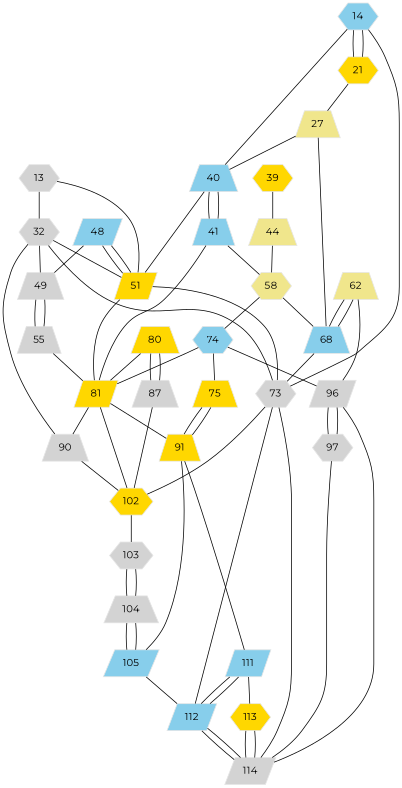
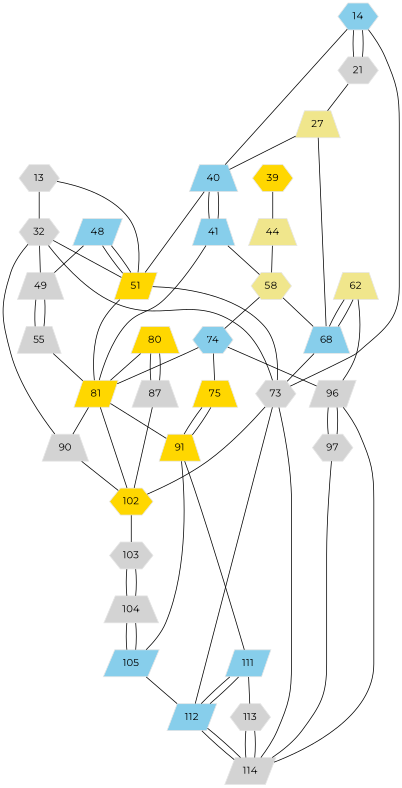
  graph {
    fontname=Montserrat
    node [color=gray90 fillcolor=lightgrey fontname=Montserrat shape=trapezium style=filled]
    edge [fontname=Montserrat]
    13 [shape=hexagon]
    32 [shape=hexagon super="+31+19+18+20"]
    51 [fillcolor=gold shape=parallelogram super="+50+37+25+23"]
    73 [shape=hexagon super="+11+67+8"]
    49 [super="+29+30"]
    90 [super="+71+66"]
    81 [fillcolor=gold shape=parallelogram super="+65+54+78+70"]
    14 [fillcolor=skyblue shape=hexagon super="+10"]
-   21 [fillcolor=gold shape=hexagon]
+   21 [shape=hexagon]
    40 [fillcolor=skyblue super="+34"]
    27 [fillcolor=khaki]
    41 [fillcolor=skyblue super="+35"]
    102 [fillcolor=gold shape=hexagon super="+72+89+88"]
    112 [fillcolor=skyblue shape=parallelogram super="+106"]
    114 [shape=parallelogram super="+110+98"]
    68 [fillcolor=skyblue super="+45+46"]
    55
    39 [fillcolor=gold shape=hexagon super="+38"]
    44 [fillcolor=khaki super="+42"]
    58 [fillcolor=khaki shape=hexagon super="+43+47"]
    74 [fillcolor=skyblue shape=hexagon super="+64+69"]
    91 [fillcolor=gold super="+76+82"]
    48 [fillcolor=skyblue shape=parallelogram super="+33+28"]
    96 [shape=parallelogram super="+92+93"]
    75 [fillcolor=gold]
    62 [fillcolor=khaki]
    97 [shape=hexagon]
    103 [shape=hexagon super="+85"]
    105 [fillcolor=skyblue shape=parallelogram super="+83"]
    111 [fillcolor=skyblue shape=parallelogram super="+109+101"]
    80 [fillcolor=gold super="+79"]
    87
-   113 [fillcolor=gold shape=hexagon super="+108+107"]
+   113 [shape=hexagon super="+108+107"]
    104 [super="+84"]
    13 -- 32 [weight=2]
    13 -- 51
    32 -- 51 [weight=2]
    32 -- 73 [weight=3]
    32 -- 49
    32 -- 90 [weight=2]
    51 -- 73
    51 -- 81 [weight=3]
    73 -- 102
    73 -- 112
    73 -- 114
    49 -- 55 [weight=2]
    49 -- 55
    90 -- 102 [weight=2]
    81 -- 90
    81 -- 102
    81 -- 91 [weight=2]
    14 -- 73 [weight=3]
    14 -- 21 [weight=2]
    14 -- 21
    14 -- 40
    21 -- 27
    40 -- 51
    40 -- 41 [weight=2]
    40 -- 41
    27 -- 40
    27 -- 68
    41 -- 81
    41 -- 58
    102 -- 103 [weight=2]
    112 -- 114
    112 -- 114
    68 -- 73
    55 -- 81
    39 -- 44 [weight=2]
    44 -- 58 [weight=2]
    58 -- 68
    58 -- 74
    74 -- 81 [weight=2]
    74 -- 96 [weight=2]
    74 -- 75 [weight=2]
    91 -- 105
    91 -- 111 [weight=2]
    48 -- 51 [weight=3]
    48 -- 51
    48 -- 49 [weight=2]
    96 -- 114
    96 -- 97 [weight=2]
    96 -- 97
    75 -- 91
    75 -- 91
    62 -- 68 [weight=2]
    62 -- 68
    62 -- 96
    97 -- 114
    103 -- 104 [weight=2]
    103 -- 104
    105 -- 112
    111 -- 112
    111 -- 112
    111 -- 113 [weight=3]
    80 -- 81 [weight=2]
    80 -- 87 [weight=2]
    80 -- 87
    87 -- 102
    113 -- 114 [weight=3]
    113 -- 114
    104 -- 105 [weight=2]
    104 -- 105
  }
